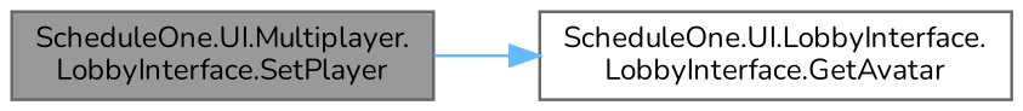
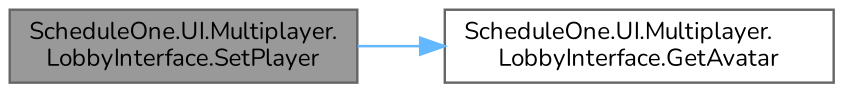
  digraph {
    rankdir=LR
    fontname=Nunito
    node [fontname=Nunito fontsize=10 shape=box style=filled]
    n1 [color=gray40 fillcolor=grey60 fontcolor=black height=0.2 label="ScheduleOne.UI.Multiplayer.\lLobbyInterface.SetPlayer" width=0.4]
-   n2 [color=grey40 fillcolor=white height=0.2 label="ScheduleOne.UI.LobbyInterface.\lLobbyInterface.GetAvatar" width=0.4]
+   n2 [color=grey40 fillcolor=white height=0.2 label="ScheduleOne.UI.Multiplayer.\lLobbyInterface.GetAvatar" width=0.4]
    n1 -> n2 [color=steelblue1 fontname=Nunito fontsize=10 labelfontname=Helvetica labelfontsize=10 style=solid]
  }
